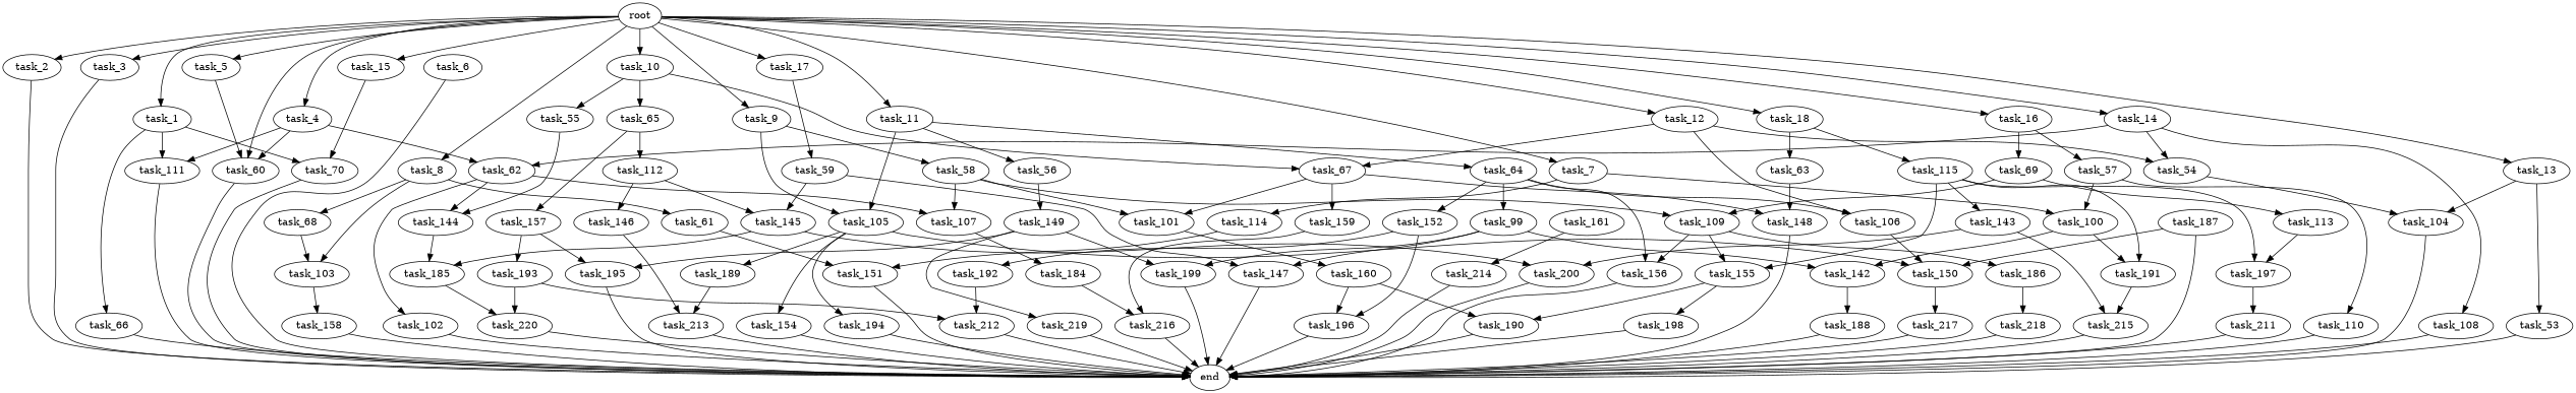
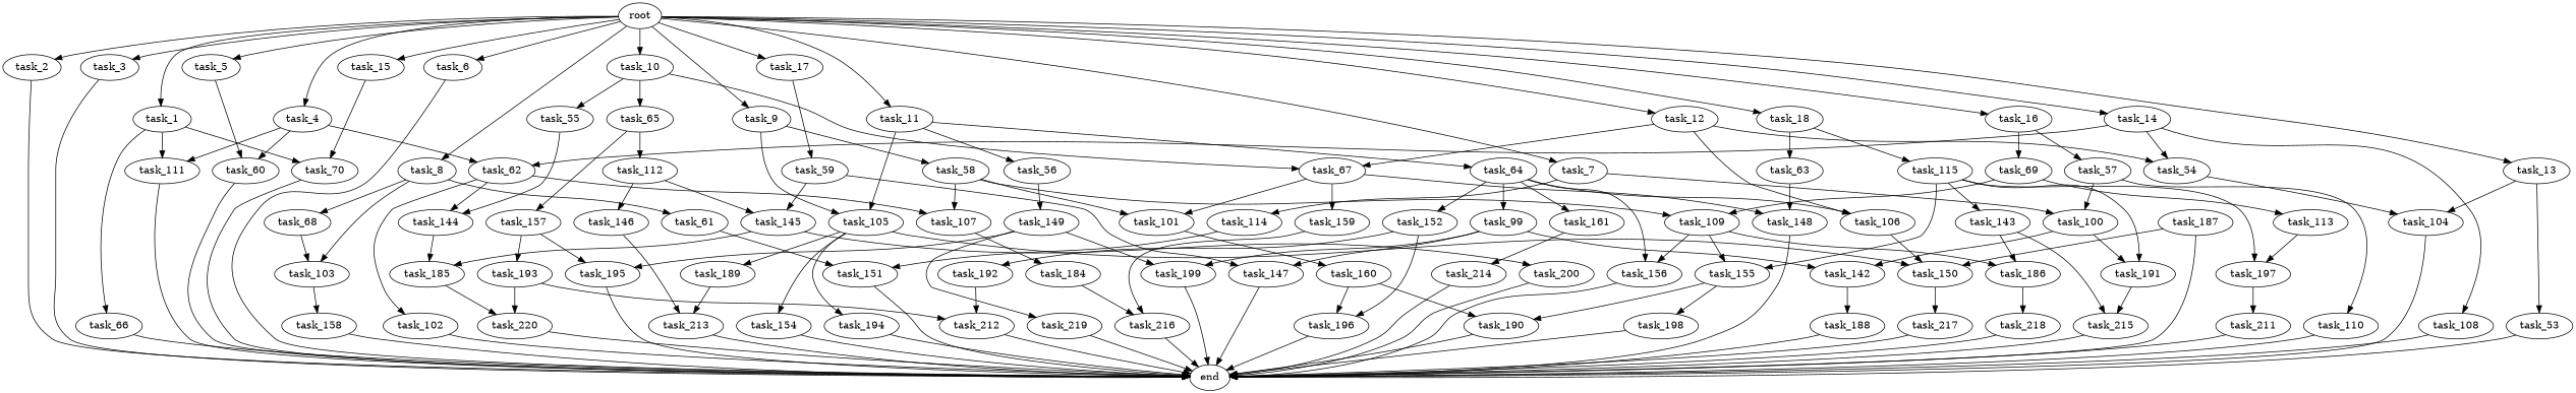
  digraph {
    root
    task_1
    task_2
    task_3
    task_4
    task_5
    task_6
    task_7
    task_8
    task_9
    task_10
    task_11
    task_12
    task_13
    task_14
    task_15
    task_16
    task_17
    task_18
    task_66
    task_70
    task_111
    end
    task_60
    task_62
    task_100
    task_114
    task_61
    task_68
    task_103
    task_58
    task_105
    task_55
    task_65
    task_67
    task_56
    task_64
    task_54
    task_106
    task_53
    task_104
    task_108
    task_57
    task_69
    task_59
    task_63
    task_115
    task_144
    task_107
    task_102
    task_142
    task_191
    task_151
    task_158
    task_101
    task_109
    task_150
    task_154
    task_189
    task_194
    task_112
    task_157
    task_148
    task_159
    task_149
    task_99
    task_152
    task_156
    task_161
    task_110
    task_113
    task_145
    task_147
    task_155
    task_197
    task_143
    task_185
    task_199
    task_195
    task_219
    task_160
    task_184
    task_186
    task_200
    task_192
    task_196
    task_214
    task_146
    task_193
    task_216
    task_188
    task_215
    task_190
    task_217
    task_213
    task_198
    task_218
    task_211
    task_220
    task_187
    task_212
    root -> task_1
    root -> task_2
    root -> task_3
    root -> task_4
    root -> task_5
-   root -> task_60
+   root -> task_6
    root -> task_7
    root -> task_8
    root -> task_9
    root -> task_10
    root -> task_11
    root -> task_12
    root -> task_13
    root -> task_14
    root -> task_15
    root -> task_16
    root -> task_17
    root -> task_18
    task_1 -> task_66
    task_1 -> task_70
    task_1 -> task_111
    task_2 -> end
    task_3 -> end
    task_4 -> task_111
    task_4 -> task_60
    task_4 -> task_62
    task_5 -> task_60
    task_6 -> end
    task_7 -> task_100
    task_7 -> task_114
    task_8 -> task_61
    task_8 -> task_68
    task_8 -> task_103
    task_9 -> task_58
    task_9 -> task_105
    task_10 -> task_55
    task_10 -> task_65
    task_10 -> task_67
    task_11 -> task_105
    task_11 -> task_56
    task_11 -> task_64
    task_12 -> task_67
    task_12 -> task_54
    task_12 -> task_106
    task_13 -> task_53
    task_13 -> task_104
    task_14 -> task_62
    task_14 -> task_54
    task_14 -> task_108
    task_15 -> task_70
    task_16 -> task_57
    task_16 -> task_69
    task_17 -> task_59
    task_18 -> task_63
    task_18 -> task_115
    task_66 -> end
    task_70 -> end
    task_111 -> end
    task_60 -> end
    task_62 -> task_144
    task_62 -> task_107
    task_62 -> task_102
    task_100 -> task_142
    task_100 -> task_191
    task_114 -> task_151
    task_61 -> task_151
    task_68 -> task_103
    task_103 -> task_158
    task_58 -> task_107
    task_58 -> task_101
    task_58 -> task_109
    task_105 -> task_150
    task_105 -> task_154
    task_105 -> task_189
    task_105 -> task_194
    task_55 -> task_144
    task_65 -> task_112
    task_65 -> task_157
    task_67 -> task_101
    task_67 -> task_148
    task_67 -> task_159
    task_56 -> task_149
    task_64 -> task_106
    task_64 -> task_99
    task_64 -> task_152
    task_64 -> task_156
+   task_64 -> task_161
    task_54 -> task_104
    task_106 -> task_150
    task_53 -> end
    task_104 -> end
    task_108 -> end
    task_57 -> task_100
    task_57 -> task_110
    task_69 -> task_109
    task_69 -> task_113
    task_59 -> task_145
    task_59 -> task_147
    task_63 -> task_148
    task_115 -> task_191
    task_115 -> task_155
    task_115 -> task_197
    task_115 -> task_143
    task_144 -> task_185
    task_107 -> task_184
    task_102 -> end
    task_142 -> task_188
    task_191 -> task_215
    task_151 -> end
    task_158 -> end
    task_101 -> task_160
    task_109 -> task_156
    task_109 -> task_155
    task_109 -> task_186
    task_150 -> task_217
    task_154 -> end
    task_189 -> task_213
    task_194 -> end
    task_112 -> task_145
    task_112 -> task_146
    task_157 -> task_195
    task_157 -> task_193
    task_148 -> end
    task_159 -> task_216
    task_149 -> task_199
    task_149 -> task_195
    task_149 -> task_219
    task_99 -> task_142
    task_99 -> task_147
    task_99 -> task_199
    task_152 -> task_192
    task_152 -> task_196
    task_156 -> end
    task_161 -> task_214
    task_110 -> end
    task_113 -> task_197
    task_145 -> task_185
    task_145 -> task_200
    task_147 -> end
    task_155 -> task_190
    task_155 -> task_198
    task_197 -> task_211
-   task_143 -> task_200
+   task_143 -> task_186
    task_143 -> task_215
    task_185 -> task_220
    task_199 -> end
    task_195 -> end
    task_219 -> end
    task_160 -> task_196
    task_160 -> task_190
    task_184 -> task_216
    task_186 -> task_218
    task_200 -> end
    task_192 -> task_212
    task_196 -> end
    task_214 -> end
    task_146 -> task_213
    task_193 -> task_220
    task_193 -> task_212
    task_216 -> end
    task_188 -> end
    task_215 -> end
    task_190 -> end
    task_217 -> end
    task_213 -> end
    task_198 -> end
    task_218 -> end
    task_211 -> end
    task_220 -> end
    task_187 -> end
    task_187 -> task_150
    task_212 -> end
  }
